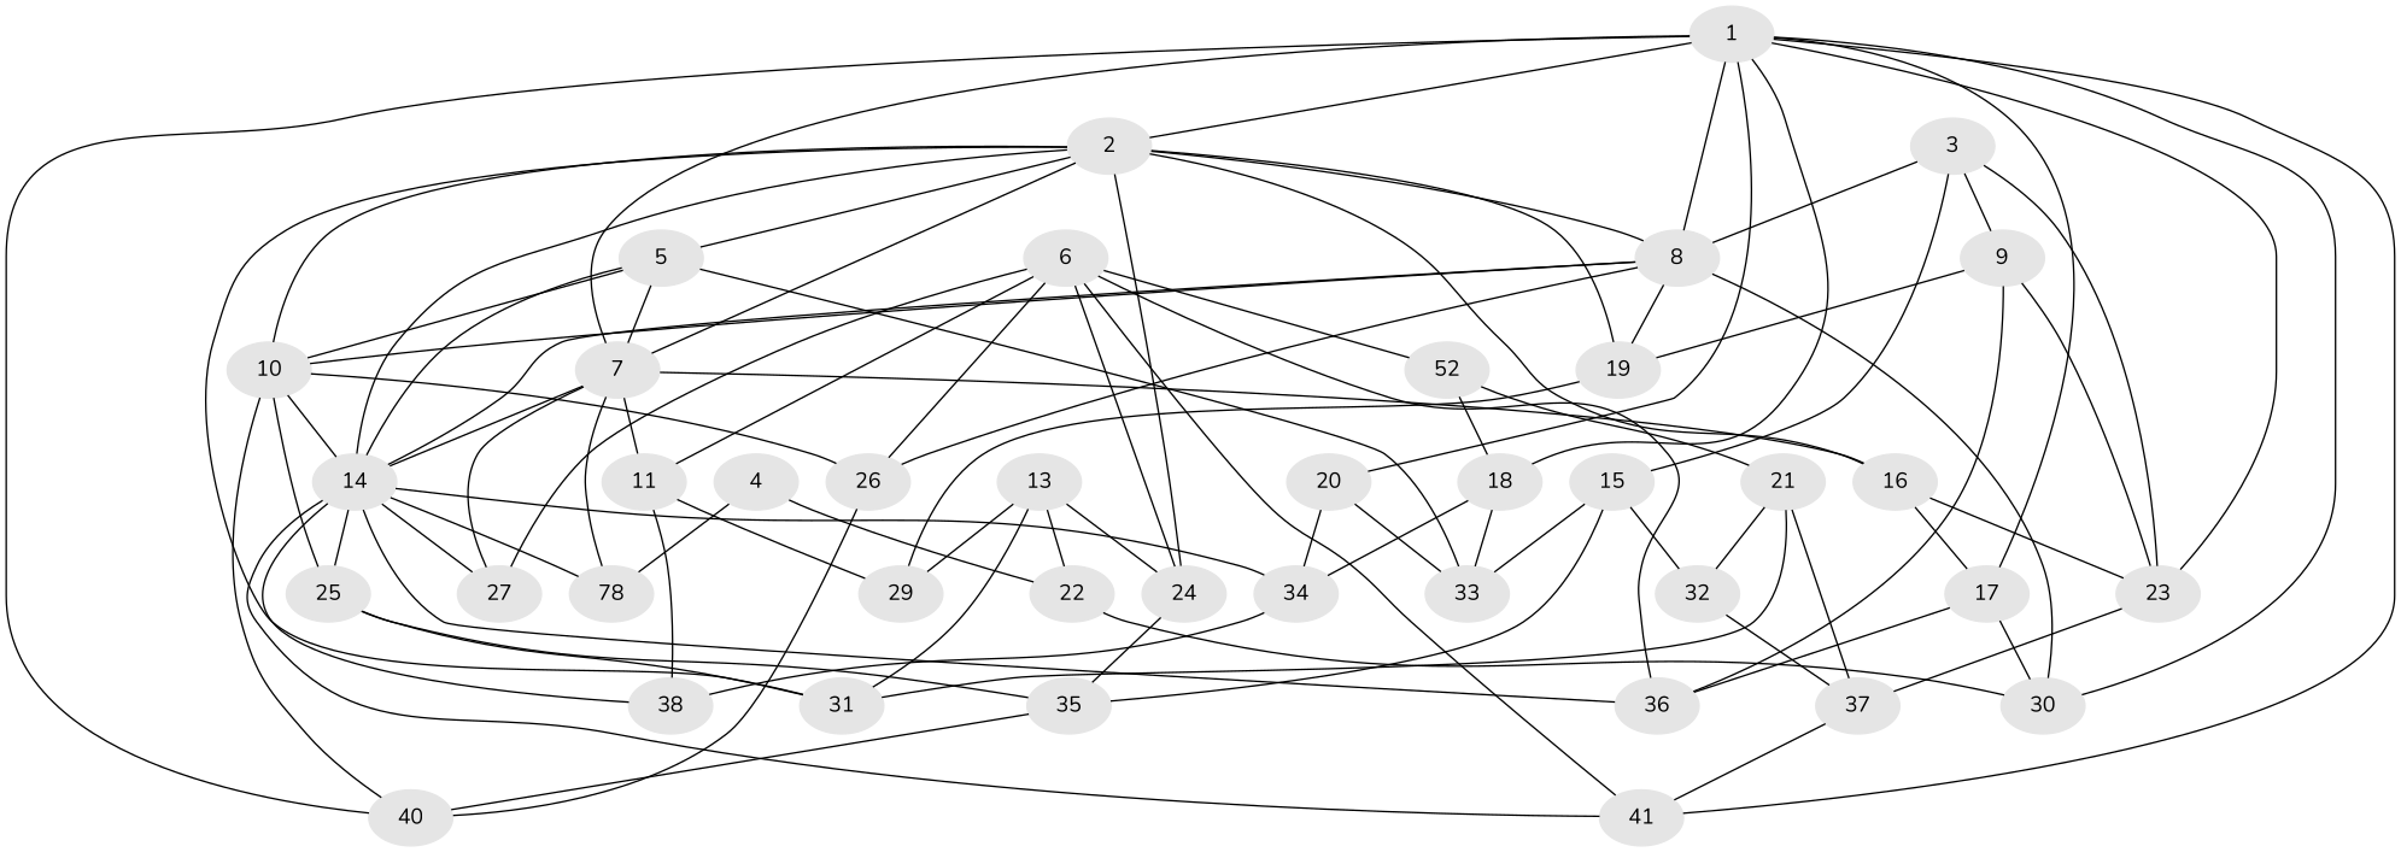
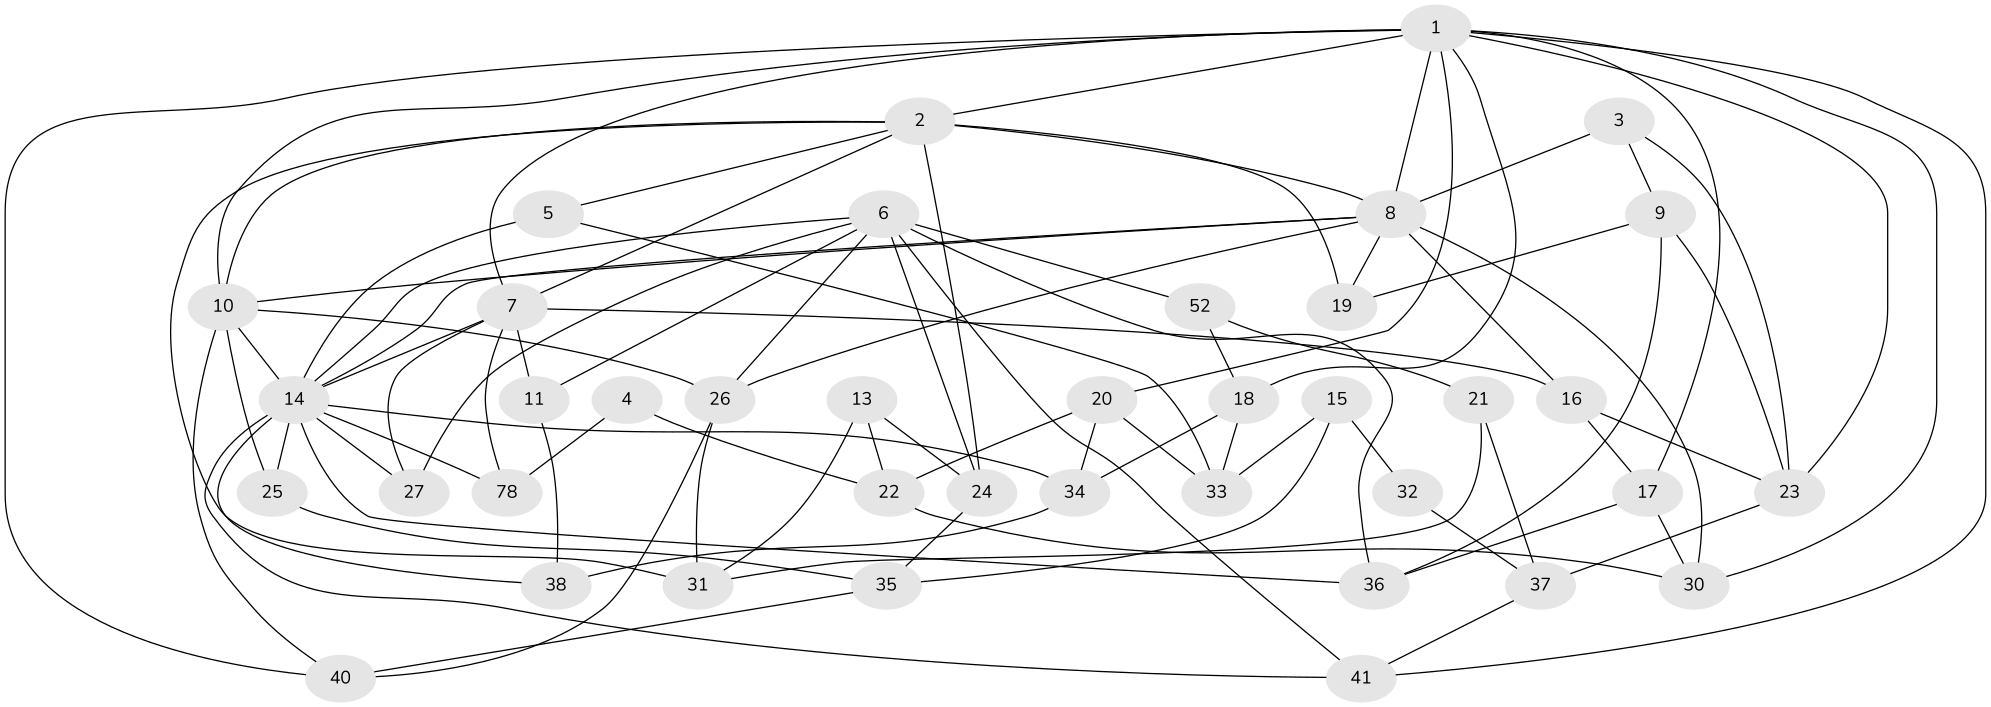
  graph {
    fontname=Nunito
    node [color=gray90 fontname=Nunito style=filled]
    edge [fontname=Nunito weight=1.0]
    1
    2
    7
    8
    10
    17
    18
    20
    30
    40
    41
    23
    5
    14
    16
    19
    24
    31
    n19 [label=78]
    11
    27
    26
    25
    36
    33
    34
    22
    32
    37
    38
-   29
    35
    3
    9
    15
    4
    6
    n38 [label=52]
    21
    13
    1 -- 2
    1 -- 7
    1 -- 8 [weight=2.0]
-   5 -- 10
+   1 -- 10
    1 -- 17
    1 -- 18
    1 -- 20
    1 -- 30
    1 -- 40
    1 -- 41
    1 -- 23
    2 -- 7
    2 -- 8
    2 -- 10
    2 -- 5
-   2 -- 14
-   2 -- 16
+   6 -- 14
+   8 -- 16
    2 -- 19
    2 -- 24
    2 -- 31
    7 -- 14
    7 -- 16
    7 -- n19 [weight=2.0]
    7 -- 11
    7 -- 27
    8 -- 10
    8 -- 30
    8 -- 14
    8 -- 19
    8 -- 26
    10 -- 40
    10 -- 14
    10 -- 26
    10 -- 25
    17 -- 30
    17 -- 36
    18 -- 33
    18 -- 34
    20 -- 33
    20 -- 34
+   20 -- 22
    23 -- 37
-   5 -- 7 [weight=2.0]
    5 -- 14
    5 -- 33
    14 -- 41
    14 -- n19
    14 -- 27
    14 -- 25
    14 -- 36
    14 -- 34
    14 -- 38
    16 -- 17
    16 -- 23
-   19 -- 29
    24 -- 35
    11 -- 38
-   11 -- 29
    26 -- 40
-   25 -- 31
+   26 -- 31
    25 -- 35
    34 -- 38
    22 -- 30
    32 -- 37
    37 -- 41
    35 -- 40
    3 -- 8
    3 -- 23
    3 -- 9
-   3 -- 15
    9 -- 23
    9 -- 19
    9 -- 36
    15 -- 33
    15 -- 32
    15 -- 35
    4 -- n19
    4 -- 22
    6 -- 41
    6 -- 24
    6 -- 11
    6 -- 27 [weight=2.0]
    6 -- 26
    6 -- 36
    6 -- n38 [weight=2.0]
    n38 -- 18
    n38 -- 21
    21 -- 31
-   21 -- 32
    21 -- 37
    13 -- 24
    13 -- 31
    13 -- 22
-   13 -- 29
  }
